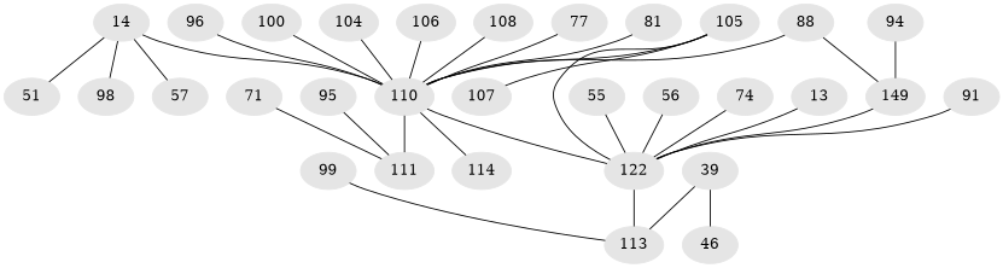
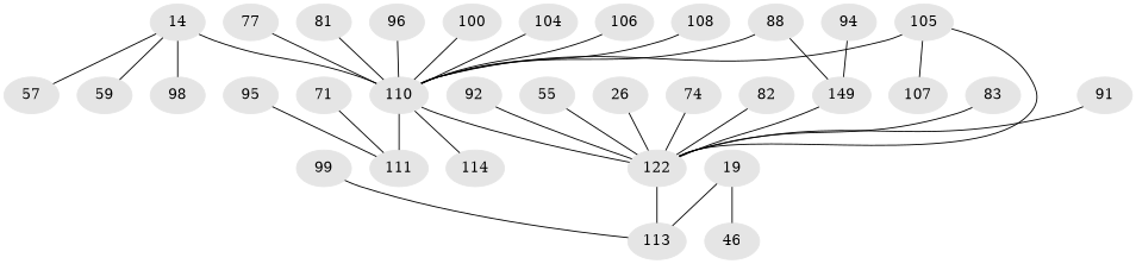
  graph {
    node [color=gray90 style=filled]
    14 [super="+11"]
    57
-   59 [label=51]
+   59
    98
    110 [super="+89+93+36+40+44+49+52+61+62+72+75"]
    n6 [label=122 super="+67+102"]
    111 [super="+9"]
    114
-   39 [super="+33"]
+   39 [super="+33" label=19]
    46 [super="+29"]
    113 [super="+18"]
    105 [super="+103"]
    107
    55
-   56
+   56 [label=26]
    74
    77
    n18 [label=71]
    81
-   83 [label=13]
+   82
+   83
    88 [super="+80+84"]
    n23 [label=149 super="+48+53+63"]
    91
+   92
    94
    95 [super="+78"]
    96
    99
    100
    104
    106
    108 [super="+38"]
    14 -- 57
    14 -- 59
    14 -- 98
    14 -- 110 [weight=8]
    110 -- n6 [weight=7]
    110 -- 111 [weight=6]
    110 -- 114
    n6 -- 113 [weight=7]
    39 -- 46
    39 -- 113
    105 -- 110 [weight=3]
    105 -- n6
    105 -- 107
    55 -- n6
    56 -- n6
    74 -- n6
    77 -- 110
    n18 -- 111
    81 -- 110
+   82 -- n6
    83 -- n6
    88 -- 110 [weight=2]
    88 -- n23
    n23 -- n6 [weight=6]
    91 -- n6
+   92 -- n6
    94 -- n23
    95 -- 111
    96 -- 110
    99 -- 113
    100 -- 110
    104 -- 110
    106 -- 110
    108 -- 110
  }
